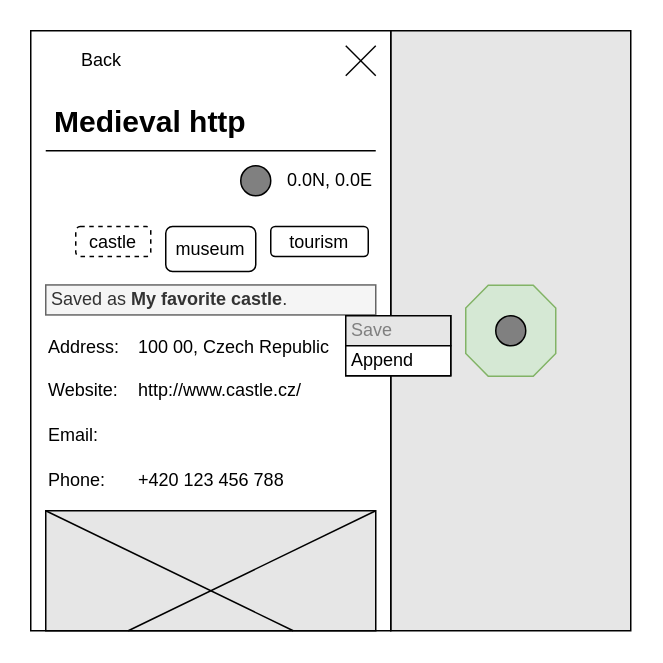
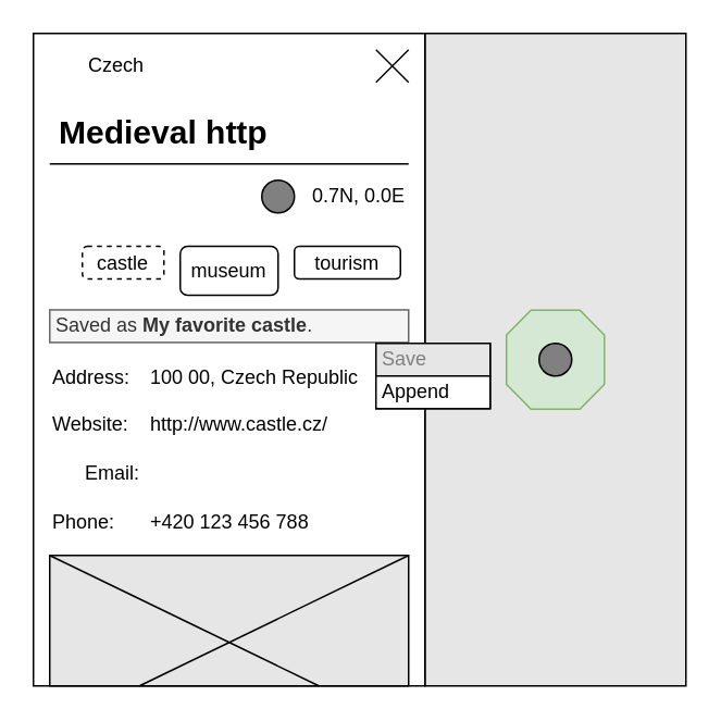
  <mxCell id="0" />
  <mxCell id="1" parent="0" />
  <mxCell id="2" value="" style="rounded=0;whiteSpace=wrap;html=1;fillColor=#E6E6E6;" parent="1" vertex="1"><mxGeometry x="260" y="20" width="160" height="400" as="geometry" /></mxCell>
  <mxCell id="3" value="" style="rounded=0;whiteSpace=wrap;html=1;fillColor=none;" parent="1" vertex="1"><mxGeometry x="20" y="20" width="240" height="400" as="geometry" /></mxCell>
  <mxCell id="4" value="" style="endArrow=none;html=1;rounded=0;strokeWidth=1;" parent="1" edge="1"><mxGeometry width="50" height="50" relative="1" as="geometry"><mxPoint x="230" y="50" as="sourcePoint" /><mxPoint x="250" y="30" as="targetPoint" /></mxGeometry></mxCell>
  <mxCell id="5" value="" style="endArrow=none;html=1;rounded=0;strokeWidth=1;" parent="1" edge="1"><mxGeometry width="50" height="50" relative="1" as="geometry"><mxPoint x="250" y="50" as="sourcePoint" /><mxPoint x="230" y="30" as="targetPoint" /></mxGeometry></mxCell>
  <mxCell id="6" value="" style="endArrow=none;html=1;rounded=0;" parent="1" edge="1"><mxGeometry width="50" height="50" relative="1" as="geometry"><mxPoint x="30" y="100" as="sourcePoint" /><mxPoint x="250" y="100" as="targetPoint" /></mxGeometry></mxCell>
- <mxCell id="7" value="Back" style="text;html=1;strokeColor=none;fillColor=none;align=left;verticalAlign=middle;whiteSpace=wrap;rounded=0;spacingLeft=2;" parent="1" vertex="1"><mxGeometry x="50" y="30" width="60" height="20" as="geometry" /></mxCell>
+ <mxCell id="7" value="Czech" style="text;html=1;strokeColor=none;fillColor=none;align=left;verticalAlign=middle;whiteSpace=wrap;rounded=0;spacingLeft=2;" parent="1" vertex="1"><mxGeometry x="50" y="30" width="60" height="20" as="geometry" /></mxCell>
  <mxCell id="8" value="" style="shape=image;html=1;verticalAlign=top;verticalLabelPosition=bottom;labelBackgroundColor=#ffffff;imageAspect=0;aspect=fixed;image=https://cdn4.iconfinder.com/data/icons/ionicons/512/icon-arrow-left-a-128.png;fontColor=#808080;imageBackground=none;" parent="1" vertex="1"><mxGeometry x="30" y="30" width="20" height="20" as="geometry" /></mxCell>
  <mxCell id="9" value="Medieval http" style="text;html=1;strokeColor=none;fillColor=none;align=left;verticalAlign=middle;whiteSpace=wrap;rounded=0;spacingLeft=4;fontStyle=1;fontSize=20;" parent="1" vertex="1"><mxGeometry x="30" y="60" width="220" height="40" as="geometry" /></mxCell>
  <mxCell id="10" value="" style="ellipse;whiteSpace=wrap;html=1;aspect=fixed;fillColor=#808080;" parent="1" vertex="1"><mxGeometry x="160" y="110" width="20" height="20" as="geometry" /></mxCell>
- <mxCell id="11" value="0.0N, 0.0E" style="text;html=1;strokeColor=none;fillColor=none;align=right;verticalAlign=middle;whiteSpace=wrap;rounded=0;" parent="1" vertex="1"><mxGeometry x="180" y="110" width="70" height="20" as="geometry" /></mxCell>
+ <mxCell id="11" value="0.7N, 0.0E" style="text;html=1;strokeColor=none;fillColor=none;align=right;verticalAlign=middle;whiteSpace=wrap;rounded=0;" parent="1" vertex="1"><mxGeometry x="180" y="110" width="70" height="20" as="geometry" /></mxCell>
  <mxCell id="12" value="museum" style="rounded=1;whiteSpace=wrap;html=1;" parent="1" vertex="1"><mxGeometry x="110" y="150.53" width="60" height="30" as="geometry" /></mxCell>
  <mxCell id="13" value="castle" style="rounded=1;whiteSpace=wrap;html=1;dashed=1;" parent="1" vertex="1"><mxGeometry x="50" y="150.53" width="50" height="20" as="geometry" /></mxCell>
  <mxCell id="14" value="tourism" style="rounded=1;whiteSpace=wrap;html=1;" parent="1" vertex="1"><mxGeometry x="180" y="150.53" width="65" height="20" as="geometry" /></mxCell>
  <mxCell id="15" value="Saved as &lt;b&gt;My favorite castle&lt;/b&gt;." style="rounded=0;whiteSpace=wrap;html=1;fillColor=#f5f5f5;strokeColor=#666666;align=left;fontColor=#333333;spacingLeft=2;" parent="1" vertex="1"><mxGeometry x="30" y="189.46" width="220" height="20" as="geometry" /></mxCell>
  <mxCell id="16" value="" style="shape=image;html=1;verticalAlign=top;verticalLabelPosition=bottom;labelBackgroundColor=#ffffff;imageAspect=0;aspect=fixed;image=https://cdn1.iconfinder.com/data/icons/ionicons-outline-vol-2/512/menu-outline-128.png" parent="1" vertex="1"><mxGeometry x="230" y="189.46" width="20" height="20" as="geometry" /></mxCell>
  <mxCell id="17" value="Address:" style="text;html=1;strokeColor=none;fillColor=none;align=left;verticalAlign=middle;whiteSpace=wrap;rounded=0;" parent="1" vertex="1"><mxGeometry x="30" y="220.12" width="60" height="20.88" as="geometry" /></mxCell>
  <mxCell id="18" value="Website:" style="text;html=1;strokeColor=none;fillColor=none;align=left;verticalAlign=middle;whiteSpace=wrap;rounded=0;" parent="1" vertex="1"><mxGeometry x="30" y="250" width="60" height="20.88" as="geometry" /></mxCell>
- <mxCell id="19" value="Email:" style="text;html=1;strokeColor=none;fillColor=none;align=left;verticalAlign=middle;whiteSpace=wrap;rounded=0;" parent="1" vertex="1"><mxGeometry x="30" y="279.12" width="60" height="20.88" as="geometry" /></mxCell>
+ <mxCell id="19" value="Email:" style="text;html=1;strokeColor=none;fillColor=none;align=left;verticalAlign=middle;whiteSpace=wrap;rounded=0;" parent="1" vertex="1"><mxGeometry x="50" y="279.12" width="60" height="20.88" as="geometry" /></mxCell>
  <mxCell id="20" value="Phone:" style="text;html=1;strokeColor=none;fillColor=none;align=left;verticalAlign=middle;whiteSpace=wrap;rounded=0;" parent="1" vertex="1"><mxGeometry x="30" y="309.12" width="60" height="20.88" as="geometry" /></mxCell>
  <mxCell id="21" value="+420 123 456 788" style="text;html=1;strokeColor=none;fillColor=none;align=left;verticalAlign=middle;whiteSpace=wrap;rounded=0;" parent="1" vertex="1"><mxGeometry x="90" y="309.12" width="160" height="20.88" as="geometry" /></mxCell>
  <mxCell id="22" value="http://www.castle.cz/" style="text;html=1;strokeColor=none;fillColor=none;align=left;verticalAlign=middle;whiteSpace=wrap;rounded=0;" parent="1" vertex="1"><mxGeometry x="90" y="250" width="160" height="20.88" as="geometry" /></mxCell>
  <mxCell id="23" value="" style="rounded=0;whiteSpace=wrap;html=1;fillColor=#E6E6E6;" parent="1" vertex="1"><mxGeometry x="30" y="340" width="220" height="80" as="geometry" /></mxCell>
  <mxCell id="24" value="" style="endArrow=none;html=1;rounded=0;entryX=0.75;entryY=1;entryDx=0;entryDy=0;exitX=0;exitY=0;exitDx=0;exitDy=0;" parent="1" source="23" target="23" edge="1"><mxGeometry width="50" height="50" relative="1" as="geometry"><mxPoint x="30" y="480" as="sourcePoint" /><mxPoint x="180" y="320" as="targetPoint" /></mxGeometry></mxCell>
  <mxCell id="25" value="100 00, Czech Republic" style="text;html=1;strokeColor=none;fillColor=none;align=left;verticalAlign=middle;whiteSpace=wrap;rounded=0;" parent="1" vertex="1"><mxGeometry x="90" y="220.12" width="160" height="20.88" as="geometry" /></mxCell>
  <mxCell id="26" value="" style="endArrow=none;html=1;rounded=0;entryX=0.25;entryY=1;entryDx=0;entryDy=0;exitX=1;exitY=0;exitDx=0;exitDy=0;" parent="1" source="23" target="23" edge="1"><mxGeometry width="50" height="50" relative="1" as="geometry"><mxPoint x="40" y="350" as="sourcePoint" /><mxPoint x="205" y="470" as="targetPoint" /></mxGeometry></mxCell>
  <mxCell id="27" value="" style="rounded=0;whiteSpace=wrap;html=1;align=left;" parent="1" vertex="1"><mxGeometry x="230" y="210" width="70" height="40" as="geometry" /></mxCell>
  <mxCell id="28" value="Save" style="rounded=0;whiteSpace=wrap;html=1;align=left;spacingLeft=2;fillColor=#E6E6E6;fontColor=#808080;" parent="1" vertex="1"><mxGeometry x="230" y="210" width="70" height="20" as="geometry" /></mxCell>
  <mxCell id="29" value="Append" style="rounded=0;whiteSpace=wrap;html=1;align=left;spacingLeft=2;fillColor=#FFFFFF;" parent="1" vertex="1"><mxGeometry x="230" y="230" width="70" height="20" as="geometry" /></mxCell>
  <mxCell id="30" value="" style="verticalLabelPosition=bottom;verticalAlign=top;html=1;shape=mxgraph.basic.polygon;polyCoords=[[0.25,0],[0.75,0],[1,0.25],[1,0.75],[0.75,1],[0.25,1],[0,0.75],[0,0.25]];polyline=0;fillColor=#d5e8d4;strokeColor=#82b366;" parent="1" vertex="1"><mxGeometry x="310" y="189.62" width="60" height="60.76" as="geometry" /></mxCell>
  <mxCell id="31" value="" style="ellipse;whiteSpace=wrap;html=1;aspect=fixed;fillColor=#808080;" parent="1" vertex="1"><mxGeometry x="330" y="210" width="20" height="20" as="geometry" /></mxCell>
